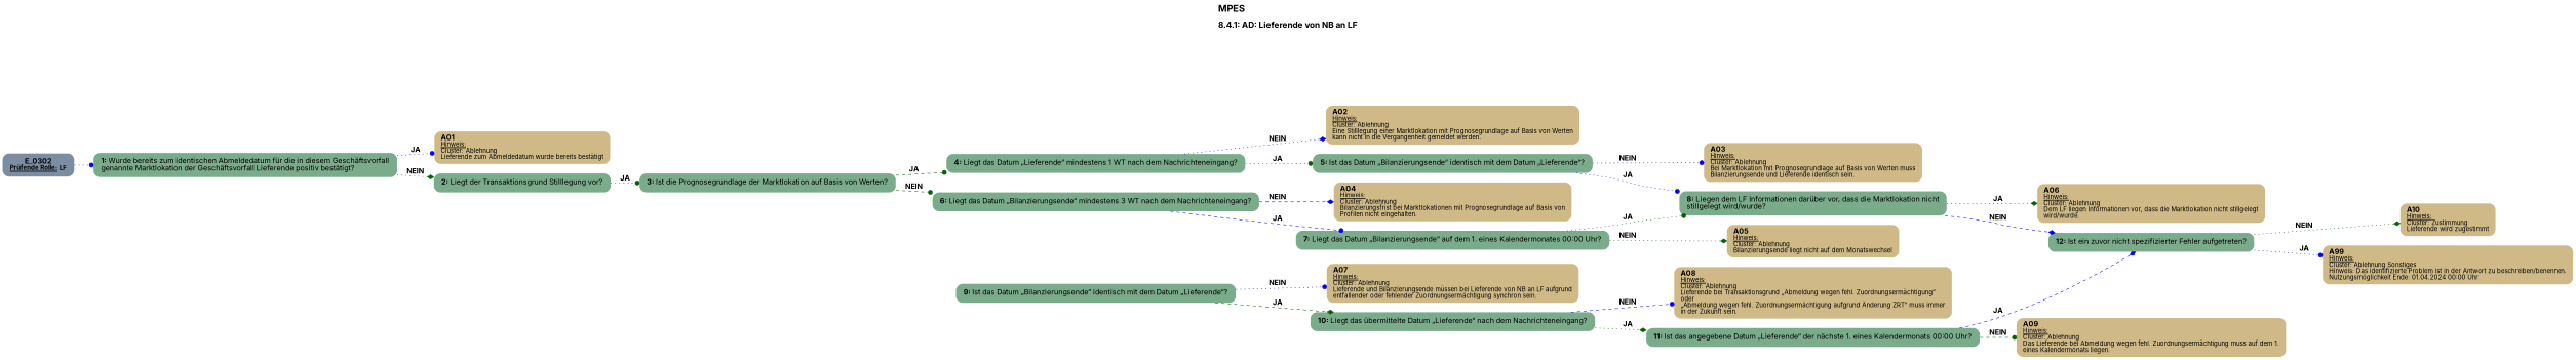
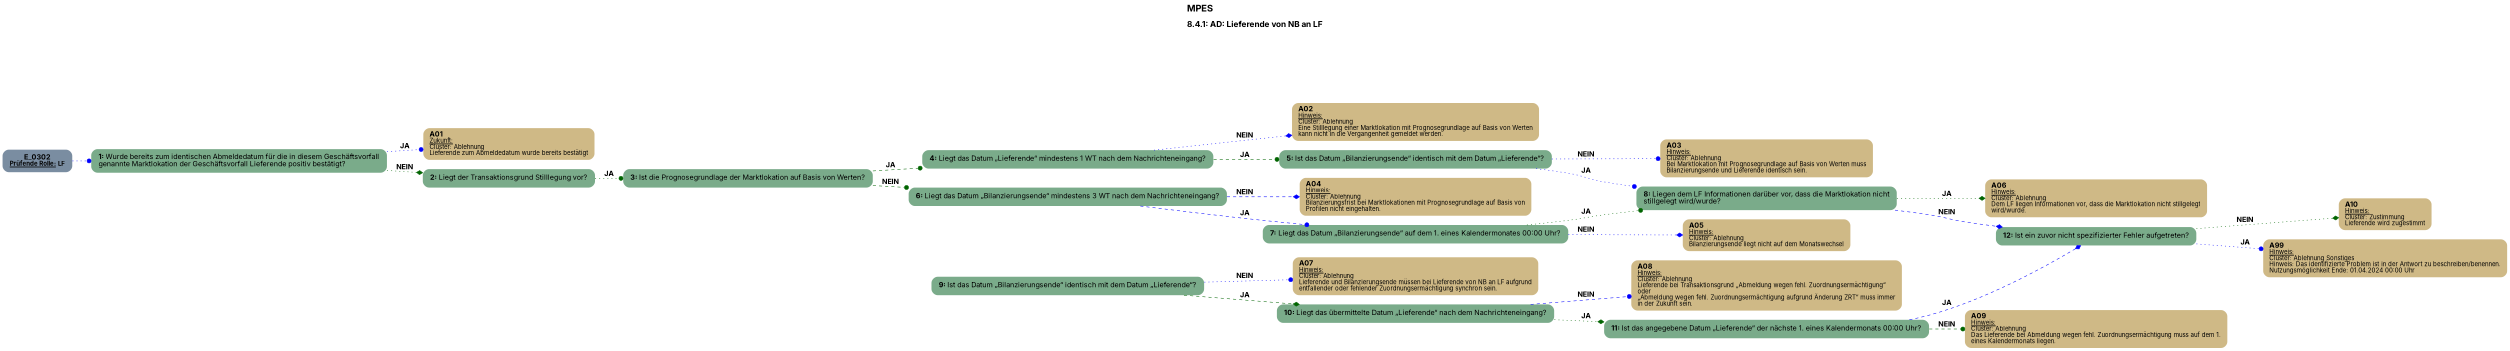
  digraph {
    concentrate=true
    fontname=Inter
    label=<<B><FONT POINT-SIZE="18">MPES</FONT></B><BR align="left"/><BR/><B><FONT POINT-SIZE="16">8.4.1: AD: Lieferende von NB an LF</FONT></B><BR align="left"/><BR/><BR/><BR/>>
    labelloc=t
    pack=true
    packmode=array
    rankdir=LR
    node [fillcolor="#7aab8a" fontname=Inter margin="0.2,0.12" penwidth=0.0 shape=box style="filled,rounded"]
    edge [arrowhead=dot color=blue fontname=Inter style=dotted]
    n1 [fillcolor="#7a8da1" label=<<B>E_0302</B><BR align="center"/><FONT point-size="12"><B><U>Prüfende Rolle:</U> LF</B></FONT><BR align="center"/>>]
    n2 [label=<<B>1: </B>Wurde bereits zum identischen Abmeldedatum für die in diesem Geschäftsvorfall<BR align="left"/>genannte Marktlokation der Geschäftsvorfall Lieferende positiv bestätigt?<BR align="left"/>>]
-   n3 [fillcolor="#cfb986" label=<<B>A01</B><BR align="left"/><FONT point-size="12"><U>Hinweis:</U><BR align="left"/>Cluster: Ablehnung<BR align="left"/>Lieferende zum Abmeldedatum wurde bereits bestätigt<BR align="left"/></FONT>> margin="0.17,0.08"]
+   n3 [fillcolor="#cfb986" label=<<B>A01</B><BR align="left"/><FONT point-size="12"><U>Zukunft:</U><BR align="left"/>Cluster: Ablehnung<BR align="left"/>Lieferende zum Abmeldedatum wurde bereits bestätigt<BR align="left"/></FONT>> margin="0.17,0.08"]
    n4 [label=<<B>2: </B>Liegt der Transaktionsgrund Stilllegung vor?<BR align="left"/>>]
    n5 [label=<<B>3: </B>Ist die Prognosegrundlage der Marktlokation auf Basis von Werten?<BR align="left"/>>]
    n6 [label=<<B>4: </B>Liegt das Datum „Lieferende“ mindestens 1 WT nach dem Nachrichteneingang?<BR align="left"/>>]
    n7 [label=<<B>6: </B>Liegt das Datum „Bilanzierungsende“ mindestens 3 WT nach dem Nachrichteneingang?<BR align="left"/>>]
    n8 [label=<<B>9: </B>Ist das Datum „Bilanzierungsende“ identisch mit dem Datum „Lieferende“?<BR align="left"/>>]
    n9 [fillcolor="#cfb986" label=<<B>A07</B><BR align="left"/><FONT point-size="12"><U>Hinweis:</U><BR align="left"/>Cluster: Ablehnung<BR align="left"/>Lieferende und Bilanzierungsende müssen bei Lieferende von NB an LF aufgrund<BR align="left"/>entfallender oder fehlender Zuordnungsermächtigung synchron sein.<BR align="left"/></FONT>> margin="0.17,0.08"]
    n10 [label=<<B>10: </B>Liegt das übermittelte Datum „Lieferende“ nach dem Nachrichteneingang?<BR align="left"/>>]
    n11 [fillcolor="#cfb986" label=<<B>A02</B><BR align="left"/><FONT point-size="12"><U>Hinweis:</U><BR align="left"/>Cluster: Ablehnung<BR align="left"/>Eine Stilllegung einer Marktlokation mit Prognosegrundlage auf Basis von Werten<BR align="left"/>kann nicht in die Vergangenheit gemeldet werden.<BR align="left"/></FONT>> margin="0.17,0.08"]
    n12 [label=<<B>5: </B>Ist das Datum „Bilanzierungsende“ identisch mit dem Datum „Lieferende“?<BR align="left"/>>]
    n13 [fillcolor="#cfb986" label=<<B>A04</B><BR align="left"/><FONT point-size="12"><U>Hinweis:</U><BR align="left"/>Cluster: Ablehnung<BR align="left"/>Bilanzierungsfrist bei Marktlokationen mit Prognosegrundlage auf Basis von<BR align="left"/>Profilen nicht eingehalten.<BR align="left"/></FONT>> margin="0.17,0.08"]
    n14 [label=<<B>7: </B>Liegt das Datum „Bilanzierungsende“ auf dem 1. eines Kalendermonates 00:00 Uhr?<BR align="left"/>>]
    n15 [fillcolor="#cfb986" label=<<B>A03</B><BR align="left"/><FONT point-size="12"><U>Hinweis:</U><BR align="left"/>Cluster: Ablehnung<BR align="left"/>Bei Marktlokation mit Prognosegrundlage auf Basis von Werten muss<BR align="left"/>Bilanzierungsende und Lieferende identisch sein.<BR align="left"/></FONT>> margin="0.17,0.08"]
    n16 [label=<<B>8: </B>Liegen dem LF Informationen darüber vor, dass die Marktlokation nicht<BR align="left"/>stillgelegt wird/wurde?<BR align="left"/>>]
    n17 [fillcolor="#cfb986" label=<<B>A06</B><BR align="left"/><FONT point-size="12"><U>Hinweis:</U><BR align="left"/>Cluster: Ablehnung<BR align="left"/>Dem LF liegen Informationen vor, dass die Marktlokation nicht stillgelegt<BR align="left"/>wird/wurde.<BR align="left"/></FONT>> margin="0.17,0.08"]
    n18 [label=<<B>12: </B>Ist ein zuvor nicht spezifizierter Fehler aufgetreten?<BR align="left"/>>]
    n19 [fillcolor="#cfb986" label=<<B>A05</B><BR align="left"/><FONT point-size="12"><U>Hinweis:</U><BR align="left"/>Cluster: Ablehnung<BR align="left"/>Bilanzierungsende liegt nicht auf dem Monatswechsel<BR align="left"/></FONT>> margin="0.17,0.08"]
    n20 [fillcolor="#cfb986" label=<<B>A10</B><BR align="left"/><FONT point-size="12"><U>Hinweis:</U><BR align="left"/>Cluster: Zustimmung<BR align="left"/>Lieferende wird zugestimmt<BR align="left"/></FONT>> margin="0.17,0.08"]
    n21 [fillcolor="#cfb986" label=<<B>A99</B><BR align="left"/><FONT point-size="12"><U>Hinweis:</U><BR align="left"/>Cluster: Ablehnung Sonstiges<BR align="left"/>Hinweis: Das identifizierte Problem ist in der Antwort zu beschreiben/benennen.<BR align="left"/>Nutzungsmöglichkeit Ende: 01.04.2024 00:00 Uhr<BR align="left"/></FONT>> margin="0.17,0.08"]
    n22 [fillcolor="#cfb986" label=<<B>A08</B><BR align="left"/><FONT point-size="12"><U>Hinweis:</U><BR align="left"/>Cluster: Ablehnung<BR align="left"/>Lieferende bei Transaktionsgrund „Abmeldung wegen fehl. Zuordnungsermächtigung“<BR align="left"/>oder<BR align="left"/>„Abmeldung wegen fehl. Zuordnungsermächtigung aufgrund Änderung ZRT“ muss immer<BR align="left"/>in der Zukunft sein.<BR align="left"/></FONT>> margin="0.17,0.08"]
    n23 [label=<<B>11: </B>Ist das angegebene Datum „Lieferende“ der nächste 1. eines Kalendermonats 00:00 Uhr?<BR align="left"/>>]
    n24 [fillcolor="#cfb986" label=<<B>A09</B><BR align="left"/><FONT point-size="12"><U>Hinweis:</U><BR align="left"/>Cluster: Ablehnung<BR align="left"/>Das Lieferende bei Abmeldung wegen fehl. Zuordnungsermächtigung muss auf dem 1.<BR align="left"/>eines Kalendermonats liegen.<BR align="left"/></FONT>> margin="0.17,0.08"]
    n1 -> n2
    n2 -> n3 [label=<<B>JA</B>>]
    n2 -> n4 [arrowhead=diamond color=darkgreen label=<<B>NEIN</B>>]
    n4 -> n5 [color=darkgreen label=<<B>JA</B>>]
    n5 -> n6 [color=darkgreen label=<<B>JA</B>> style=dashed]
    n5 -> n7 [color=darkgreen label=<<B>NEIN</B>> style=dashed]
    n6 -> n11 [arrowhead=diamond label=<<B>NEIN</B>>]
-   n6 -> n12 [color=darkgreen label=<<B>JA</B>>]
+   n6 -> n12 [color=darkgreen label=<<B>JA</B>> style=dashed]
    n7 -> n13 [arrowhead=diamond label=<<B>NEIN</B>> style=dashed]
    n7 -> n14 [label=<<B>JA</B>> style=dashed]
    n8 -> n9 [label=<<B>NEIN</B>>]
    n8 -> n10 [arrowhead=diamond color=darkgreen label=<<B>JA</B>> style=dashed]
    n10 -> n22 [label=<<B>NEIN</B>> style=dashed]
    n10 -> n23 [arrowhead=diamond color=darkgreen label=<<B>JA</B>>]
    n12 -> n15 [label=<<B>NEIN</B>>]
    n12 -> n16 [label=<<B>JA</B>>]
    n14 -> n16 [color=darkgreen label=<<B>JA</B>>]
-   n14 -> n19 [arrowhead=diamond color=darkgreen label=<<B>NEIN</B>>]
+   n14 -> n19 [arrowhead=diamond label=<<B>NEIN</B>>]
    n16 -> n17 [arrowhead=diamond color=darkgreen label=<<B>JA</B>>]
    n16 -> n18 [arrowhead=diamond label=<<B>NEIN</B>> style=dashed]
    n18 -> n20 [arrowhead=diamond color=darkgreen label=<<B>NEIN</B>>]
    n18 -> n21 [label=<<B>JA</B>>]
    n23 -> n18 [arrowhead=diamond label=<<B>JA</B>> style=dashed]
    n23 -> n24 [color=darkgreen label=<<B>NEIN</B>> style=dashed]
  }
